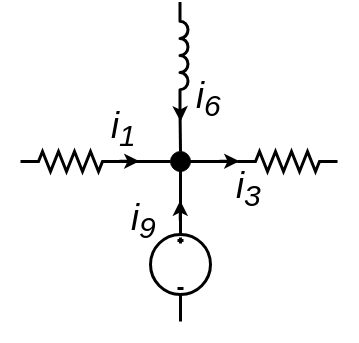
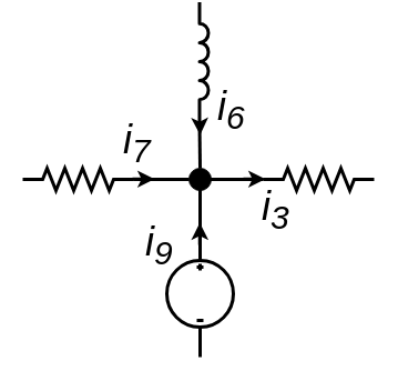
  <mxCell id="0" />
  <mxCell id="1" parent="0" />
  <mxCell id="2" value="" style="endArrow=none;html=1;rounded=0;strokeWidth=3;fontSize=36;entryX=0;entryY=0.5;entryDx=0;entryDy=0;entryPerimeter=0;" edge="1" parent="1" target="6"><mxGeometry width="50" height="50" relative="1" as="geometry"><mxPoint x="180" y="130" as="sourcePoint" /><mxPoint x="220" y="130" as="targetPoint" /><Array as="points"><mxPoint x="230" y="130" /></Array></mxGeometry></mxCell>
  <mxCell id="3" value="" style="endArrow=none;html=1;rounded=0;strokeWidth=3;fontSize=36;exitX=0.5;exitY=0;exitDx=0;exitDy=0;exitPerimeter=0;" edge="1" parent="1" source="8"><mxGeometry width="50" height="50" relative="1" as="geometry"><mxPoint x="180" y="190" as="sourcePoint" /><mxPoint x="180" y="130" as="targetPoint" /></mxGeometry></mxCell>
  <mxCell id="4" value="" style="endArrow=none;html=1;rounded=0;strokeWidth=3;fontSize=36;entryX=0.5;entryY=1;entryDx=0;entryDy=0;entryPerimeter=0;" edge="1" parent="1" target="8"><mxGeometry width="50" height="50" relative="1" as="geometry"><mxPoint x="180" y="290" as="sourcePoint" /><mxPoint x="180" y="290" as="targetPoint" /></mxGeometry></mxCell>
  <mxCell id="5" value="" style="ellipse;whiteSpace=wrap;html=1;aspect=fixed;fontSize=36;fillColor=#000000;" vertex="1" parent="1"><mxGeometry x="170" y="120" width="20" height="20" as="geometry" /></mxCell>
  <mxCell id="6" value="" style="pointerEvents=1;verticalLabelPosition=bottom;shadow=0;dashed=0;align=center;html=1;verticalAlign=top;shape=mxgraph.electrical.resistors.resistor_2;strokeColor=#000000;fontSize=36;fillColor=#FFFFFF;strokeWidth=3;" vertex="1" parent="1"><mxGeometry x="237" y="120" width="100" height="20" as="geometry" /></mxCell>
  <mxCell id="7" value="" style="pointerEvents=1;verticalLabelPosition=bottom;shadow=0;dashed=0;align=center;html=1;verticalAlign=top;shape=mxgraph.electrical.resistors.resistor_2;strokeColor=#000000;fontSize=36;fillColor=#FFFFFF;strokeWidth=3;" vertex="1" parent="1"><mxGeometry x="20" y="120" width="100" height="20" as="geometry" /></mxCell>
  <mxCell id="8" value="" style="pointerEvents=1;verticalLabelPosition=bottom;shadow=0;dashed=0;align=center;html=1;verticalAlign=top;shape=mxgraph.electrical.signal_sources.source;aspect=fixed;points=[[0.5,0,0],[1,0.5,0],[0.5,1,0],[0,0.5,0]];elSignalType=dc3;strokeColor=#000000;strokeWidth=3;fontSize=36;fillColor=#FFFFFF;" vertex="1" parent="1"><mxGeometry x="150" y="203" width="60" height="60" as="geometry" /></mxCell>
  <mxCell id="9" value="" style="endArrow=none;html=1;rounded=0;strokeColor=#000000;strokeWidth=3;fontSize=36;entryX=1;entryY=1;entryDx=0;entryDy=0;entryPerimeter=0;" edge="1" parent="1" source="5" target="11"><mxGeometry width="50" height="50" relative="1" as="geometry"><mxPoint x="210" y="210" as="sourcePoint" /><mxPoint x="180" y="90" as="targetPoint" /></mxGeometry></mxCell>
  <mxCell id="10" value="" style="endArrow=none;html=1;rounded=0;strokeColor=#000000;strokeWidth=3;fontSize=36;entryX=0;entryY=0.5;entryDx=0;entryDy=0;exitX=1;exitY=0.5;exitDx=0;exitDy=0;exitPerimeter=0;" edge="1" parent="1" source="7" target="5"><mxGeometry width="50" height="50" relative="1" as="geometry"><mxPoint x="210" y="210" as="sourcePoint" /><mxPoint x="260" y="160" as="targetPoint" /></mxGeometry></mxCell>
  <mxCell id="11" value="" style="pointerEvents=1;verticalLabelPosition=bottom;shadow=0;dashed=0;align=center;html=1;verticalAlign=top;shape=mxgraph.electrical.inductors.inductor_3;dashPattern=1 1;strokeColor=#000000;strokeWidth=3;fontSize=36;fillColor=#FFFFFF;rotation=90;" vertex="1" parent="1"><mxGeometry x="130" y="20" width="107" height="8" as="geometry" /></mxCell>
  <mxCell id="12" value="" style="endArrow=classic;html=1;rounded=0;strokeColor=#000000;strokeWidth=3;fontSize=36;" edge="1" parent="1"><mxGeometry width="50" height="50" relative="1" as="geometry"><mxPoint x="119" y="129.76" as="sourcePoint" /><mxPoint x="139" y="129.76" as="targetPoint" /></mxGeometry></mxCell>
  <mxCell id="13" value="" style="endArrow=classic;html=1;rounded=0;strokeColor=#000000;strokeWidth=3;fontSize=36;" edge="1" parent="1"><mxGeometry width="50" height="50" relative="1" as="geometry"><mxPoint x="179.76" y="189" as="sourcePoint" /><mxPoint x="179.76" y="169" as="targetPoint" /></mxGeometry></mxCell>
  <mxCell id="14" value="" style="endArrow=classic;html=1;rounded=0;strokeColor=#000000;strokeWidth=3;fontSize=36;" edge="1" parent="1"><mxGeometry width="50" height="50" relative="1" as="geometry"><mxPoint x="219" y="129.76" as="sourcePoint" /><mxPoint x="239" y="129.76" as="targetPoint" /></mxGeometry></mxCell>
  <mxCell id="15" value="" style="endArrow=classic;html=1;rounded=0;strokeColor=#000000;strokeWidth=3;fontSize=36;" edge="1" parent="1"><mxGeometry width="50" height="50" relative="1" as="geometry"><mxPoint x="179.76" y="80" as="sourcePoint" /><mxPoint x="180" y="90" as="targetPoint" /></mxGeometry></mxCell>
- <mxCell id="16" value="&lt;font style=&quot;&quot;&gt;&lt;span style=&quot;font-size: 36px;&quot;&gt;&lt;i&gt;i&lt;sub&gt;1&amp;nbsp;&lt;/sub&gt;&lt;/i&gt;&lt;/span&gt;&lt;/font&gt;" style="text;strokeColor=none;fillColor=none;align=center;verticalAlign=middle;spacingLeft=4;spacingRight=4;overflow=hidden;points=[[0,0.5],[1,0.5]];portConstraint=eastwest;rotatable=0;whiteSpace=wrap;html=1;" vertex="1" parent="1"><mxGeometry x="105" y="70" width="45" height="50" as="geometry" /></mxCell>
+ <mxCell id="16" value="&lt;font style=&quot;&quot;&gt;&lt;span style=&quot;font-size: 36px;&quot;&gt;&lt;i&gt;i&lt;sub&gt;7&amp;nbsp;&lt;/sub&gt;&lt;/i&gt;&lt;/span&gt;&lt;/font&gt;" style="text;strokeColor=none;fillColor=none;align=center;verticalAlign=middle;spacingLeft=4;spacingRight=4;overflow=hidden;points=[[0,0.5],[1,0.5]];portConstraint=eastwest;rotatable=0;whiteSpace=wrap;html=1;" vertex="1" parent="1"><mxGeometry x="105" y="70" width="45" height="50" as="geometry" /></mxCell>
  <mxCell id="17" value="&lt;font style=&quot;&quot;&gt;&lt;span style=&quot;font-size: 36px;&quot;&gt;&lt;i&gt;i&lt;sub&gt;6&amp;nbsp;&lt;/sub&gt;&lt;/i&gt;&lt;/span&gt;&lt;/font&gt;" style="text;strokeColor=none;fillColor=none;align=center;verticalAlign=middle;spacingLeft=4;spacingRight=4;overflow=hidden;points=[[0,0.5],[1,0.5]];portConstraint=eastwest;rotatable=0;whiteSpace=wrap;html=1;" vertex="1" parent="1"><mxGeometry x="180" y="38" width="65" height="60" as="geometry" /></mxCell>
  <mxCell id="18" value="&lt;font style=&quot;&quot;&gt;&lt;span style=&quot;font-size: 36px;&quot;&gt;&lt;i&gt;i&lt;sub&gt;3&amp;nbsp;&lt;/sub&gt;&lt;/i&gt;&lt;/span&gt;&lt;/font&gt;" style="text;strokeColor=none;fillColor=none;align=center;verticalAlign=middle;spacingLeft=4;spacingRight=4;overflow=hidden;points=[[0,0.5],[1,0.5]];portConstraint=eastwest;rotatable=0;whiteSpace=wrap;html=1;" vertex="1" parent="1"><mxGeometry x="220" y="128" width="65" height="60" as="geometry" /></mxCell>
  <mxCell id="19" value="&lt;font style=&quot;&quot;&gt;&lt;span style=&quot;font-size: 36px;&quot;&gt;&lt;i&gt;i&lt;sub&gt;9&amp;nbsp;&lt;/sub&gt;&lt;/i&gt;&lt;/span&gt;&lt;/font&gt;" style="text;strokeColor=none;fillColor=none;align=center;verticalAlign=middle;spacingLeft=4;spacingRight=4;overflow=hidden;points=[[0,0.5],[1,0.5]];portConstraint=eastwest;rotatable=0;whiteSpace=wrap;html=1;" vertex="1" parent="1"><mxGeometry x="115" y="160" width="65" height="60" as="geometry" /></mxCell>
